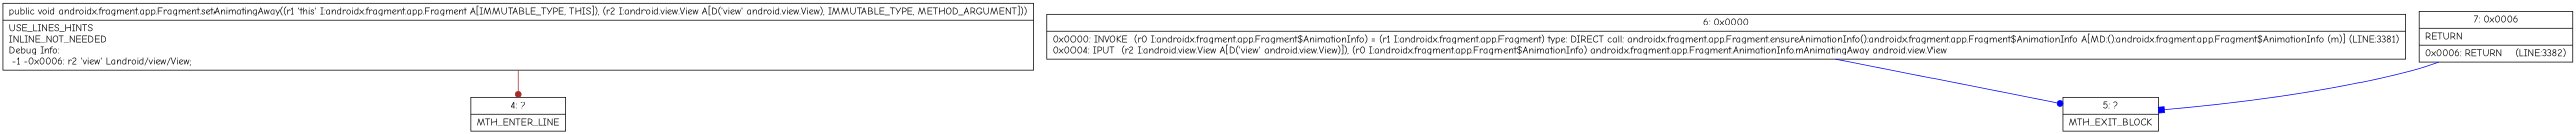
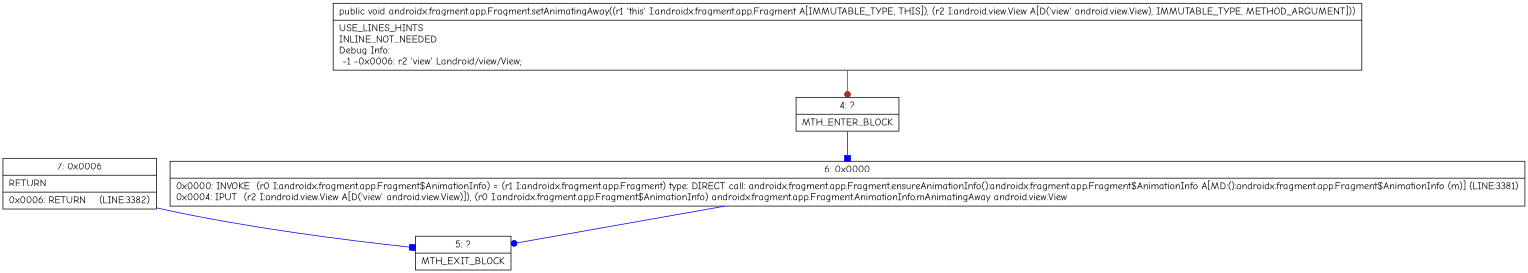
  digraph {
    fontname="Comic Neue"
    node [fontname="Comic Neue" shape=record]
    edge [arrowhead=box color=blue fontname="Comic Neue"]
-   n1 [label="{4\:\ ?|MTH_ENTER_LINE\l}"]
+   n1 [label="{4\:\ ?|MTH_ENTER_BLOCK\l}"]
    n2 [label="{6\:\ 0x0000|0x0000: INVOKE  (r0 I:androidx.fragment.app.Fragment$AnimationInfo) = (r1 I:androidx.fragment.app.Fragment) type: DIRECT call: androidx.fragment.app.Fragment.ensureAnimationInfo():androidx.fragment.app.Fragment$AnimationInfo A[MD:():androidx.fragment.app.Fragment$AnimationInfo (m)] (LINE:3381)\l0x0004: IPUT  (r2 I:android.view.View A[D('view' android.view.View)]), (r0 I:androidx.fragment.app.Fragment$AnimationInfo) androidx.fragment.app.Fragment.AnimationInfo.mAnimatingAway android.view.View \l}"]
    n3 [label="{5\:\ ?|MTH_EXIT_BLOCK\l}"]
    n4 [label="{7\:\ 0x0006|RETURN\l|0x0006: RETURN    (LINE:3382)\l}"]
    n5 [label="{public void androidx.fragment.app.Fragment.setAnimatingAway((r1 'this' I:androidx.fragment.app.Fragment A[IMMUTABLE_TYPE, THIS]), (r2 I:android.view.View A[D('view' android.view.View), IMMUTABLE_TYPE, METHOD_ARGUMENT]))  | USE_LINES_HINTS\lINLINE_NOT_NEEDED\lDebug Info:\l  \-1 \-0x0006: r2 'view' Landroid\/view\/View;\l}"]
+   n1 -> n2
    n2 -> n3 [arrowhead=dot]
    n4 -> n3
    n5 -> n1 [arrowhead=dot color=brown]
  }
